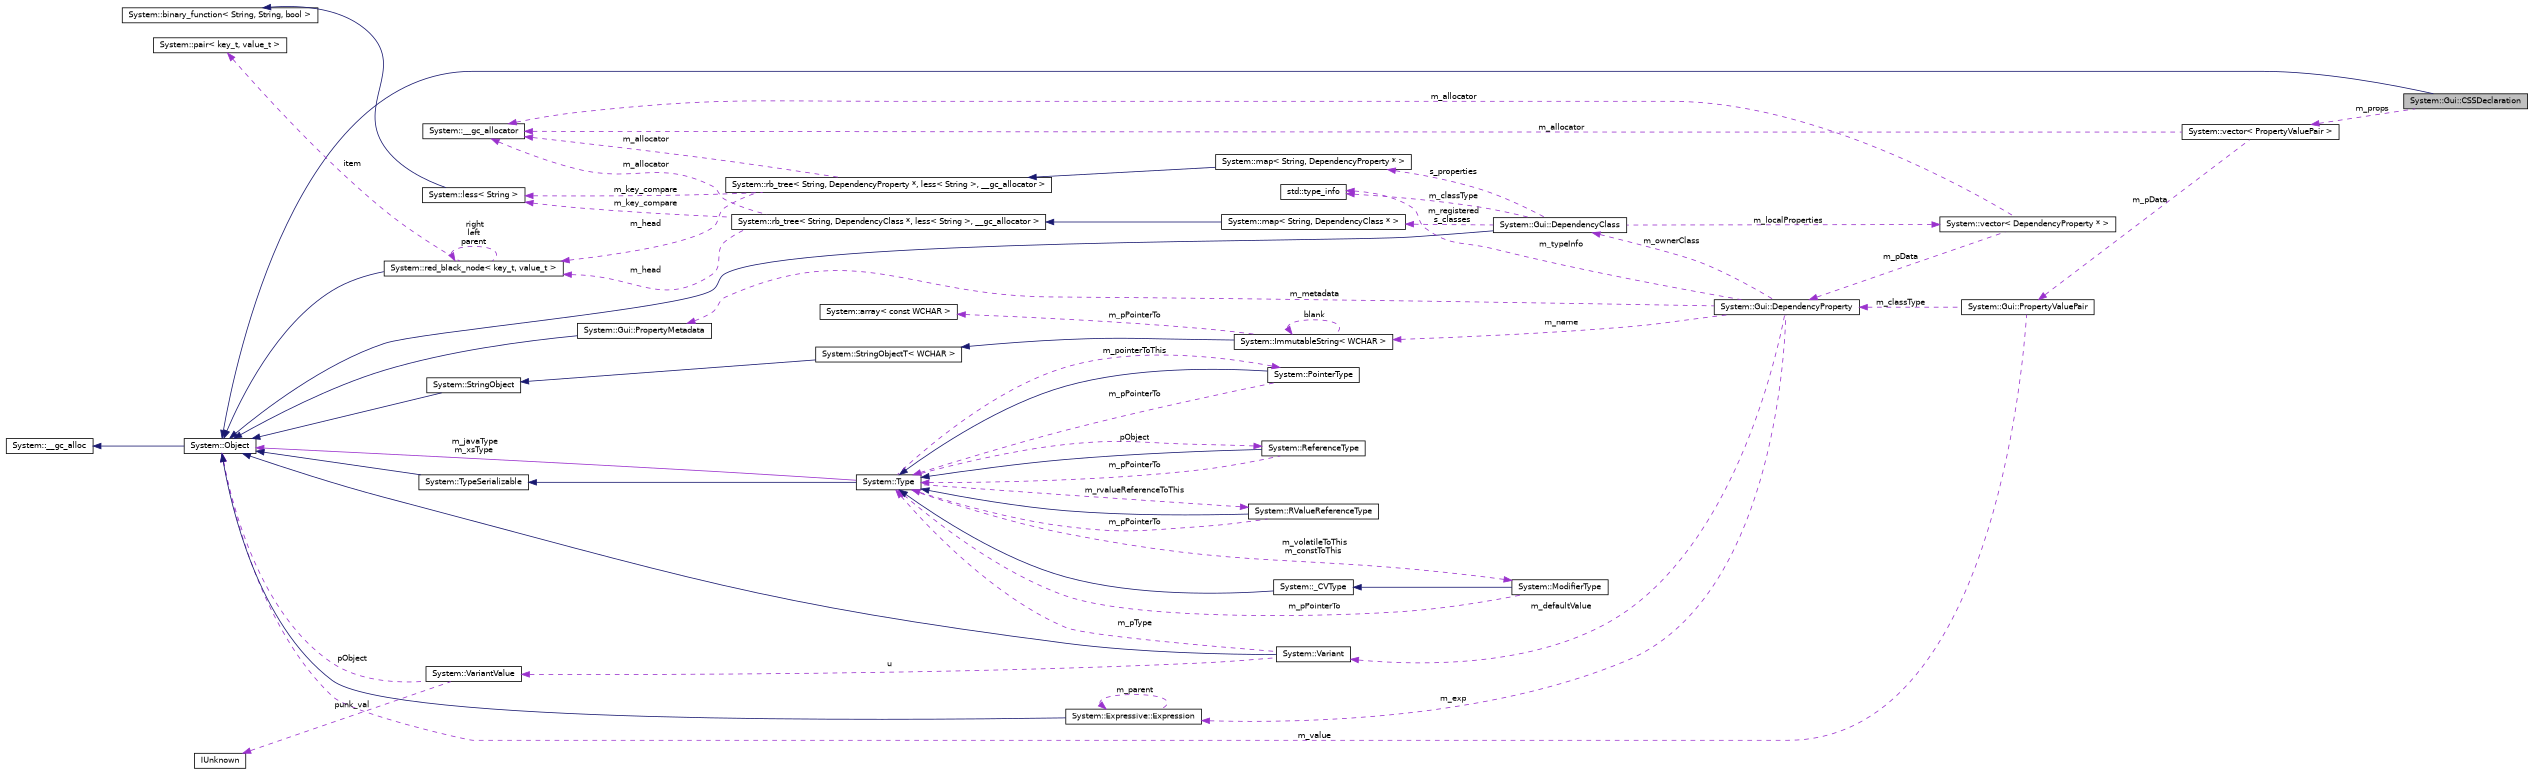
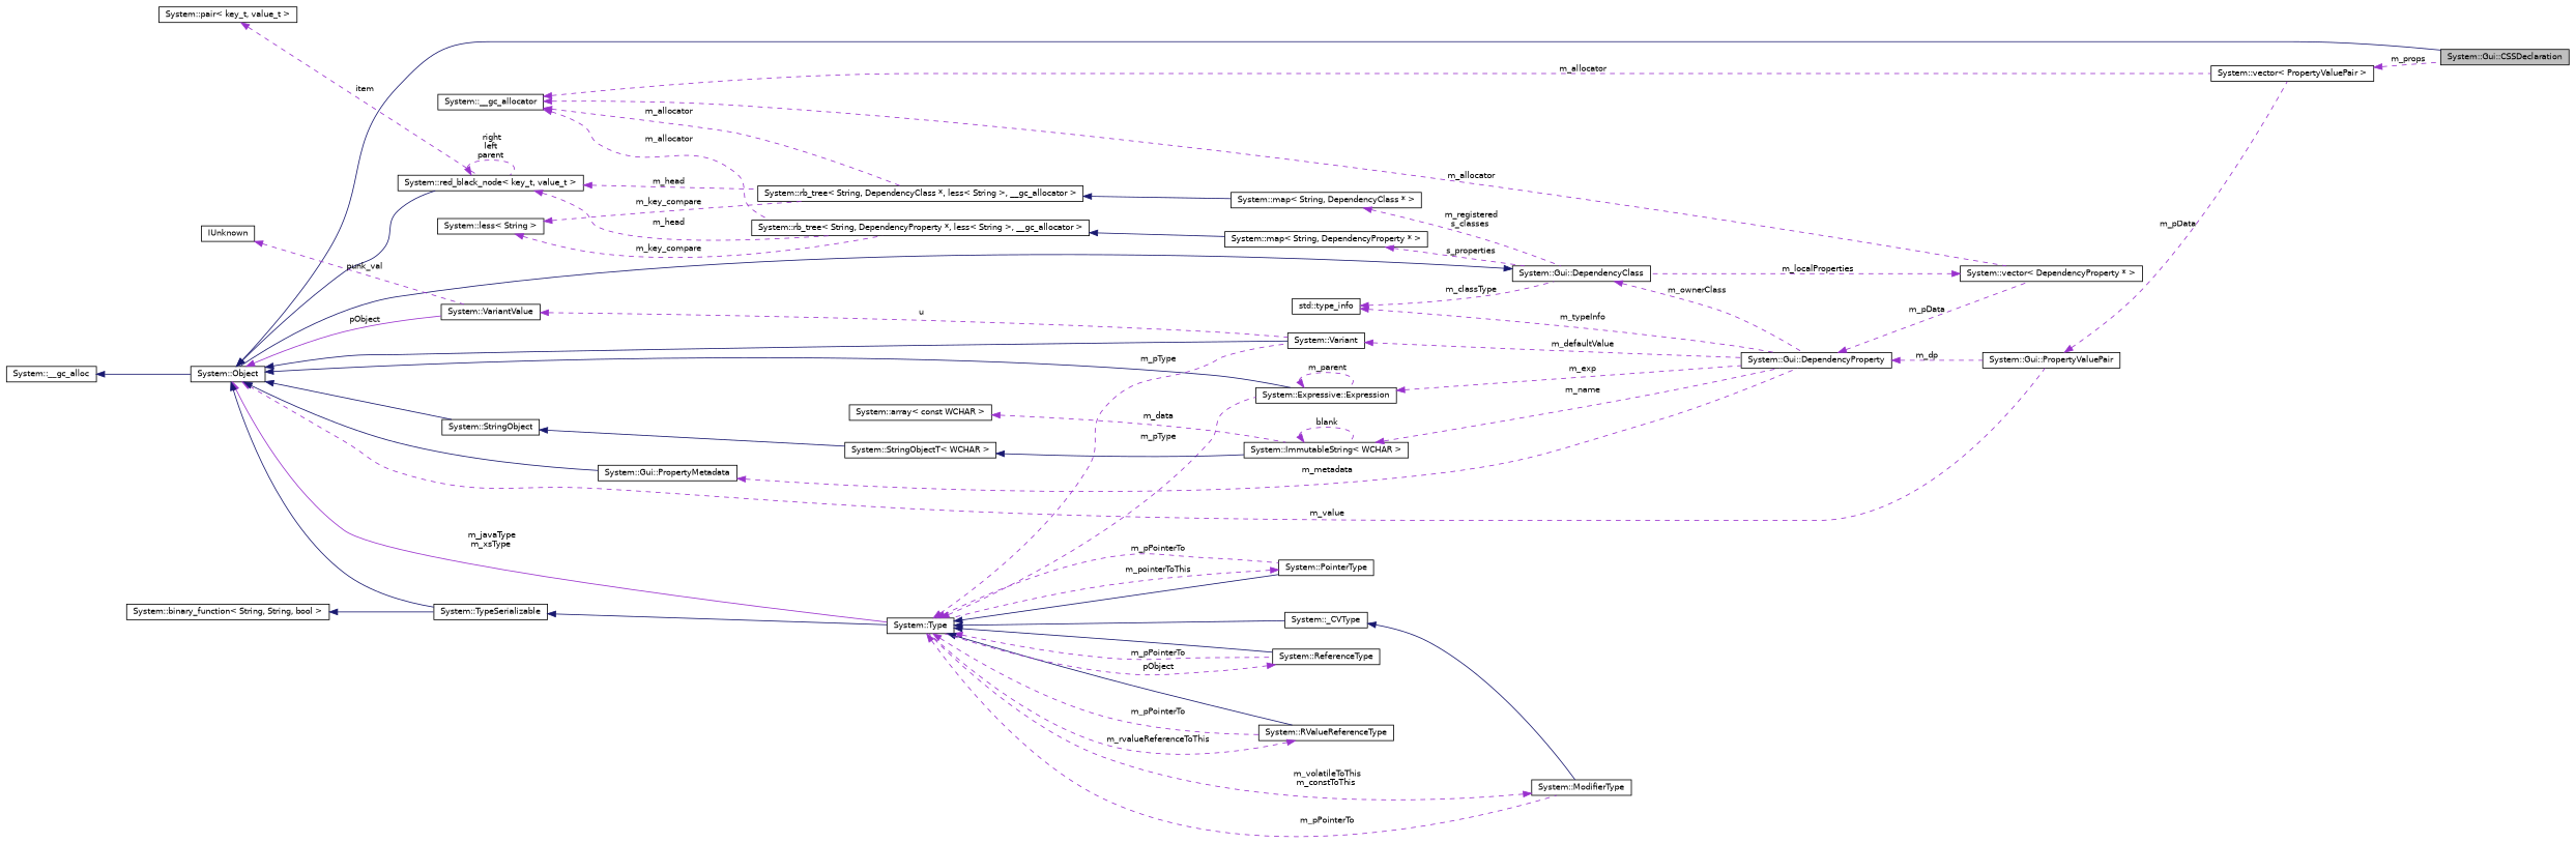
  digraph {
    rankdir=LR
    node [color=black fillcolor=white fontname=Helvetica fontsize=10 shape=record style=filled]
    edge [color=darkorchid3 dir=back fontname=Helvetica fontsize=10 labelfontname=Helvetica labelfontsize=10 style=dashed]
    n1 [fillcolor=grey75 fontcolor=black height=0.2 label="System::Gui::CSSDeclaration" width=0.4]
    n2 [height=0.2 label="System::Object" width=0.4]
    n3 [height=0.2 label="System::Gui::PropertyValuePair" width=0.4]
    n4 [height=0.2 label="System::Gui::DependencyClass" width=0.4]
    n5 [height=0.2 label="System::red_black_node\< key_t, value_t \>" width=0.4]
    n6 [height=0.2 label="System::Gui::PropertyMetadata" width=0.4]
    n7 [height=0.2 label="System::Type" width=0.4]
    n8 [height=0.2 label="System::TypeSerializable" width=0.4]
    n9 [height=0.2 label="System::VariantValue" width=0.4]
    n10 [height=0.2 label="System::Expressive::Expression" width=0.4]
    n11 [height=0.2 label="System::StringObject" width=0.4]
    n12 [height=0.2 label="System::Variant" width=0.4]
    n13 [height=0.2 label="System::vector\< PropertyValuePair \>" width=0.4]
    n14 [height=0.2 label="System::Gui::DependencyProperty" width=0.4]
    n15 [height=0.2 label="System::vector\< DependencyProperty * \>" width=0.4]
    n16 [height=0.2 label="System::rb_tree\< String, DependencyClass *, less\< String \>, __gc_allocator \>" width=0.4]
    n17 [height=0.2 label="System::rb_tree\< String, DependencyProperty *, less\< String \>, __gc_allocator \>" width=0.4]
    n18 [height=0.2 label="System::PointerType" width=0.4]
    n19 [height=0.2 label="System::ReferenceType" width=0.4]
    n20 [height=0.2 label="System::RValueReferenceType" width=0.4]
    n21 [height=0.2 label="System::ModifierType" width=0.4]
    n22 [height=0.2 label="System::_CVType" width=0.4]
    n23 [height=0.2 label="System::StringObjectT\< WCHAR \>" width=0.4]
    n24 [height=0.2 label="System::__gc_alloc" width=0.4]
    n25 [height=0.2 label="System::__gc_allocator" width=0.4]
    n26 [height=0.2 label="System::map\< String, DependencyClass * \>" width=0.4]
    n27 [height=0.2 label="System::map\< String, DependencyProperty * \>" width=0.4]
    n28 [height=0.2 label="System::less\< String \>" width=0.4]
    n29 [height=0.2 label="System::binary_function\< String, String, bool \>" width=0.4]
    n30 [height=0.2 label="System::pair\< key_t, value_t \>" width=0.4]
    n31 [height=0.2 label="std::type_info" width=0.4]
    n32 [height=0.2 label=IUnknown width=0.4]
    n33 [height=0.2 label="System::ImmutableString\< WCHAR \>" width=0.4]
    n34 [height=0.2 label="System::array\< const WCHAR \>" width=0.4]
    n2 -> n1 [color=midnightblue style=solid]
    n2 -> n3 [label=" m_value"]
-   n2 -> n4 [color=midnightblue style=solid]
+   n4 -> n2 [color=midnightblue style=solid]
    n2 -> n5 [color=midnightblue style=solid]
    n2 -> n6 [color=midnightblue style=solid]
    n2 -> n7 [label=" m_javaType\nm_xsType" style=solid]
    n2 -> n8 [color=midnightblue style=solid]
-   n2 -> n9 [label=" pObject"]
+   n2 -> n9 [label=" pObject" style=solid]
    n2 -> n10 [color=midnightblue style=solid]
    n2 -> n11 [color=midnightblue style=solid]
    n2 -> n12 [color=midnightblue style=solid]
    n3 -> n13 [label=" m_pData"]
    n4 -> n14 [label=" m_ownerClass"]
    n5 -> n5 [label=" right\nleft\nparent"]
    n5 -> n16 [label=" m_head"]
    n5 -> n17 [label=" m_head"]
    n6 -> n14 [label=" m_metadata"]
+   n7 -> n10 [label=" m_pType"]
    n7 -> n12 [label=" m_pType"]
    n7 -> n18 [color=midnightblue style=solid]
    n7 -> n18 [label=" m_pPointerTo"]
    n7 -> n19 [color=midnightblue style=solid]
    n7 -> n19 [label=" m_pPointerTo"]
    n7 -> n20 [color=midnightblue style=solid]
    n7 -> n20 [label=" m_pPointerTo"]
    n7 -> n21 [label=" m_pPointerTo"]
    n7 -> n22 [color=midnightblue style=solid]
    n8 -> n7 [color=midnightblue style=solid]
    n9 -> n12 [label=" u"]
    n10 -> n10 [label=" m_parent"]
    n10 -> n14 [label=" m_exp"]
    n11 -> n23 [color=midnightblue style=solid]
    n12 -> n14 [label=" m_defaultValue"]
    n13 -> n1 [label=" m_props"]
-   n14 -> n3 [label=" m_classType"]
+   n14 -> n3 [label=" m_dp"]
    n14 -> n15 [label=" m_pData"]
    n15 -> n4 [label=" m_localProperties"]
    n16 -> n26 [color=midnightblue style=solid]
    n17 -> n27 [color=midnightblue style=solid]
    n18 -> n7 [label=" m_pointerToThis"]
    n19 -> n7 [label=" pObject"]
    n20 -> n7 [label=" m_rvalueReferenceToThis"]
    n21 -> n7 [label=" m_volatileToThis\nm_constToThis"]
    n22 -> n21 [color=midnightblue style=solid]
    n23 -> n33 [color=midnightblue style=solid]
    n24 -> n2 [color=midnightblue style=solid]
    n25 -> n13 [label=" m_allocator"]
    n25 -> n15 [label=" m_allocator"]
    n25 -> n16 [label=" m_allocator"]
    n25 -> n17 [label=" m_allocator"]
    n26 -> n4 [label=" m_registered\ns_classes"]
    n27 -> n4 [label=" s_properties"]
    n28 -> n16 [label=" m_key_compare"]
    n28 -> n17 [label=" m_key_compare"]
-   n29 -> n28 [color=midnightblue style=solid]
+   n29 -> n8 [color=midnightblue style=solid]
    n30 -> n5 [label=" item"]
    n31 -> n4 [label=" m_classType"]
    n31 -> n14 [label=" m_typeInfo"]
    n32 -> n9 [label=" punk_val"]
    n33 -> n14 [label=" m_name"]
    n33 -> n33 [label=" blank"]
-   n34 -> n33 [label=" m_pPointerTo"]
+   n34 -> n33 [label=" m_data"]
  }
